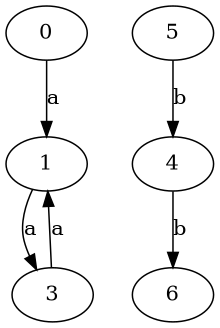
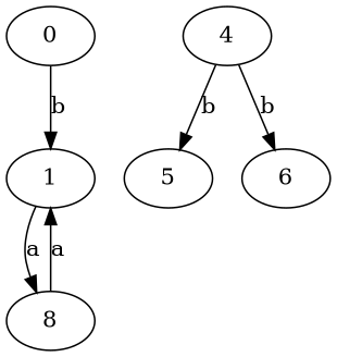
  strict digraph {
    1
-   3
+   3 [label=8]
    0
    4
    5
    6
    1 -> 3 [label=a]
    3 -> 1 [label=a]
-   0 -> 1 [label=a]
-   5 -> 4 [label=b]
+   0 -> 1 [label=b]
+   4 -> 5 [label=b]
    4 -> 6 [label=b]
  }
